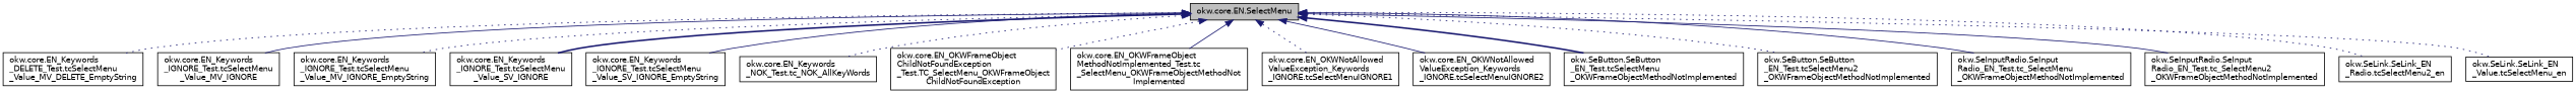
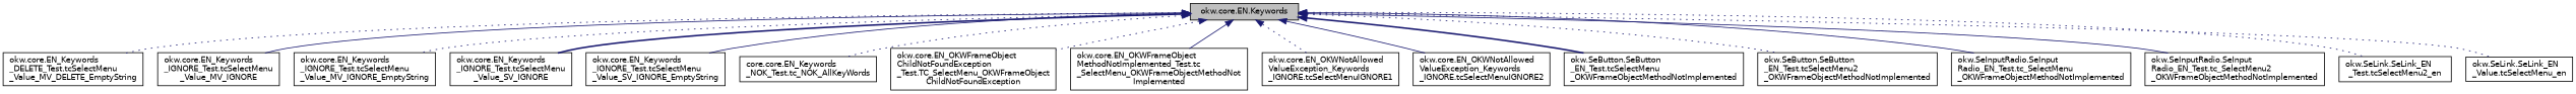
  digraph {
    rankdir=TB
    node [color=black fillcolor=white fontname=Helvetica fontsize=10 shape=record style=filled]
    edge [color=midnightblue dir=back fontname=Helvetica fontsize=10 labelfontname=Helvetica labelfontsize=10 style=dotted]
-   n1 [fillcolor=grey75 fontcolor=black height=0.2 label="okw.core.EN.SelectMenu" width=0.4]
+   n1 [fillcolor=grey75 fontcolor=black height=0.2 label="okw.core.EN.Keywords" width=0.4]
    n2 [height=0.2 label="okw.core.EN_Keywords\l_DELETE_Test.tcSelectMenu\l_Value_MV_DELETE_EmptyString" width=0.4]
    n3 [height=0.2 label="okw.core.EN_Keywords\l_IGNORE_Test.tcSelectMenu\l_Value_MV_IGNORE" width=0.4]
    n4 [height=0.2 label="okw.core.EN_Keywords\l_IGNORE_Test.tcSelectMenu\l_Value_MV_IGNORE_EmptyString" width=0.4]
    n5 [height=0.2 label="okw.core.EN_Keywords\l_IGNORE_Test.tcSelectMenu\l_Value_SV_IGNORE" width=0.4]
    n6 [height=0.2 label="okw.core.EN_Keywords\l_IGNORE_Test.tcSelectMenu\l_Value_SV_IGNORE_EmptyString" width=0.4]
-   n7 [height=0.2 label="okw.core.EN_Keywords\l_NOK_Test.tc_NOK_AllKeyWords" width=0.4]
+   n7 [height=0.2 label="core.core.EN_Keywords\l_NOK_Test.tc_NOK_AllKeyWords" width=0.4]
    n8 [height=0.2 label="okw.core.EN_OKWFrameObject\lChildNotFoundException\l_Test.TC_SelectMenu_OKWFrameObject\lChildNotFoundException" width=0.4]
    n9 [height=0.2 label="okw.core.EN_OKWFrameObject\lMethodNotImplemented_Test.tc\l_SelectMenu_OKWFrameObjectMethodNot\lImplemented" width=0.4]
    n10 [height=0.2 label="okw.core.EN_OKWNotAllowed\lValueException_Keywords\l_IGNORE.tcSelectMenuIGNORE1" width=0.4]
    n11 [height=0.2 label="okw.core.EN_OKWNotAllowed\lValueException_Keywords\l_IGNORE.tcSelectMenuIGNORE2" width=0.4]
    n12 [height=0.2 label="okw.SeButton.SeButton\l_EN_Test.tcSelectMenu\l_OKWFrameObjectMethodNotImplemented" width=0.4]
    n13 [height=0.2 label="okw.SeButton.SeButton\l_EN_Test.tcSelectMenu2\l_OKWFrameObjectMethodNotImplemented" width=0.4]
    n14 [height=0.2 label="okw.SeInputRadio.SeInput\lRadio_EN_Test.tc_SelectMenu\l_OKWFrameObjectMethodNotImplemented" width=0.4]
    n15 [height=0.2 label="okw.SeInputRadio.SeInput\lRadio_EN_Test.tc_SelectMenu2\l_OKWFrameObjectMethodNotImplemented" width=0.4]
-   n16 [height=0.2 label="okw.SeLink.SeLink_EN\l_Radio.tcSelectMenu2_en" width=0.4]
+   n16 [height=0.2 label="okw.SeLink.SeLink_EN\l_Test.tcSelectMenu2_en" width=0.4]
    n17 [height=0.2 label="okw.SeLink.SeLink_EN\l_Value.tcSelectMenu_en" width=0.4]
    n1 -> n2
    n1 -> n3 [style=solid]
    n1 -> n4
    n1 -> n5 [style=bold]
    n1 -> n6 [style=solid]
    n1 -> n7
    n1 -> n8
    n1 -> n9 [style=solid]
    n1 -> n10
    n1 -> n11 [style=solid]
    n1 -> n12 [style=bold]
    n1 -> n13
    n1 -> n14 [style=solid]
    n1 -> n15 [style=solid]
    n1 -> n16
    n1 -> n17
  }
